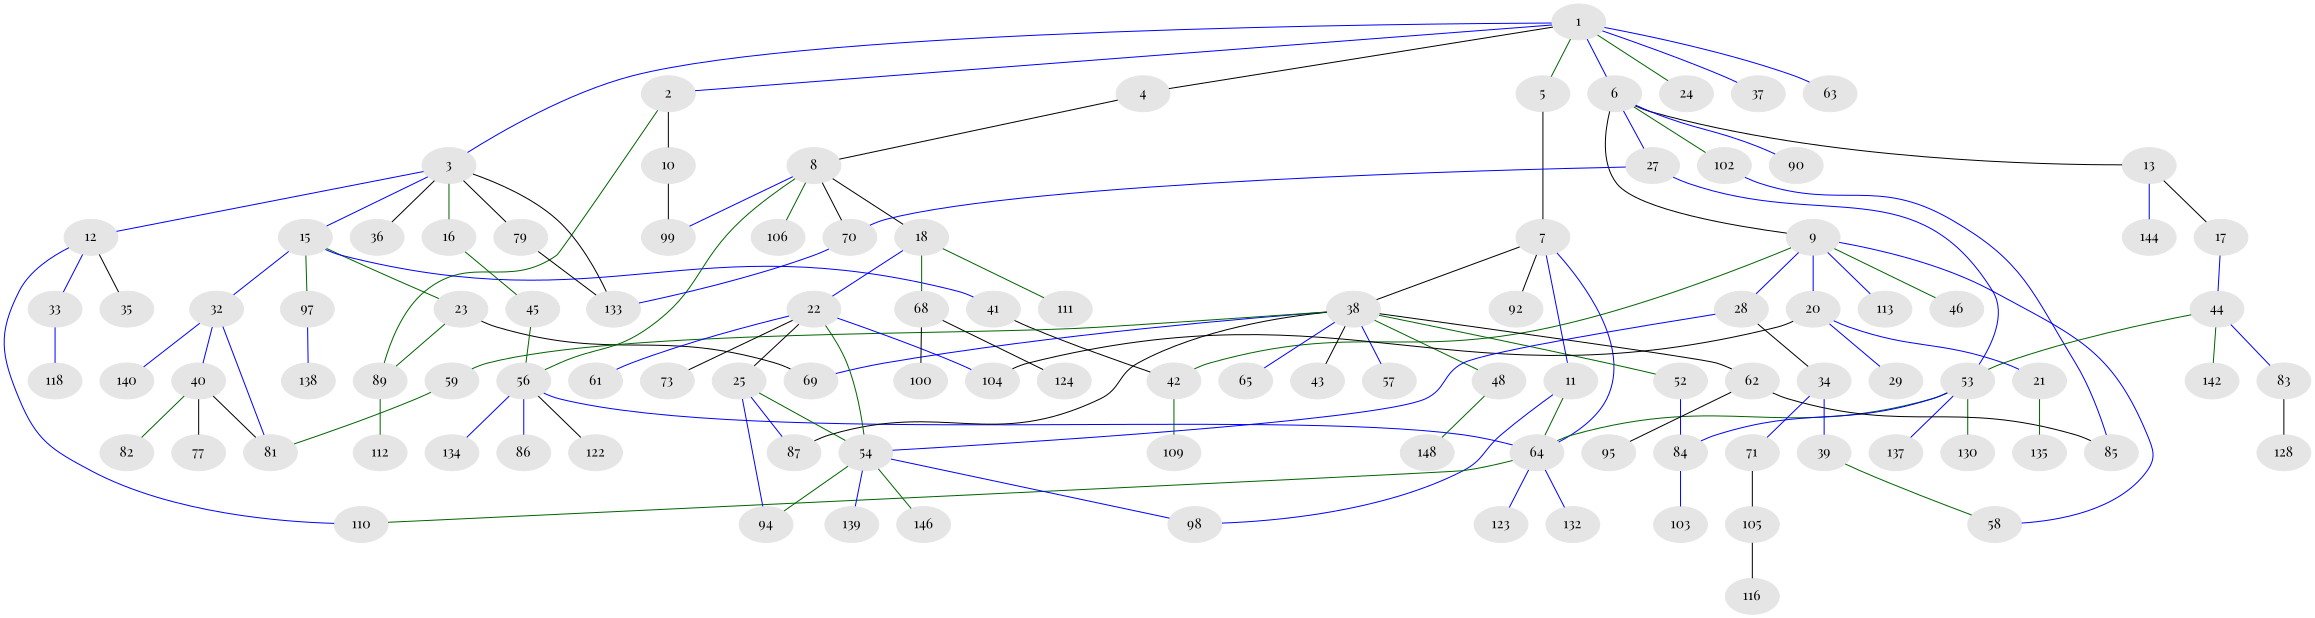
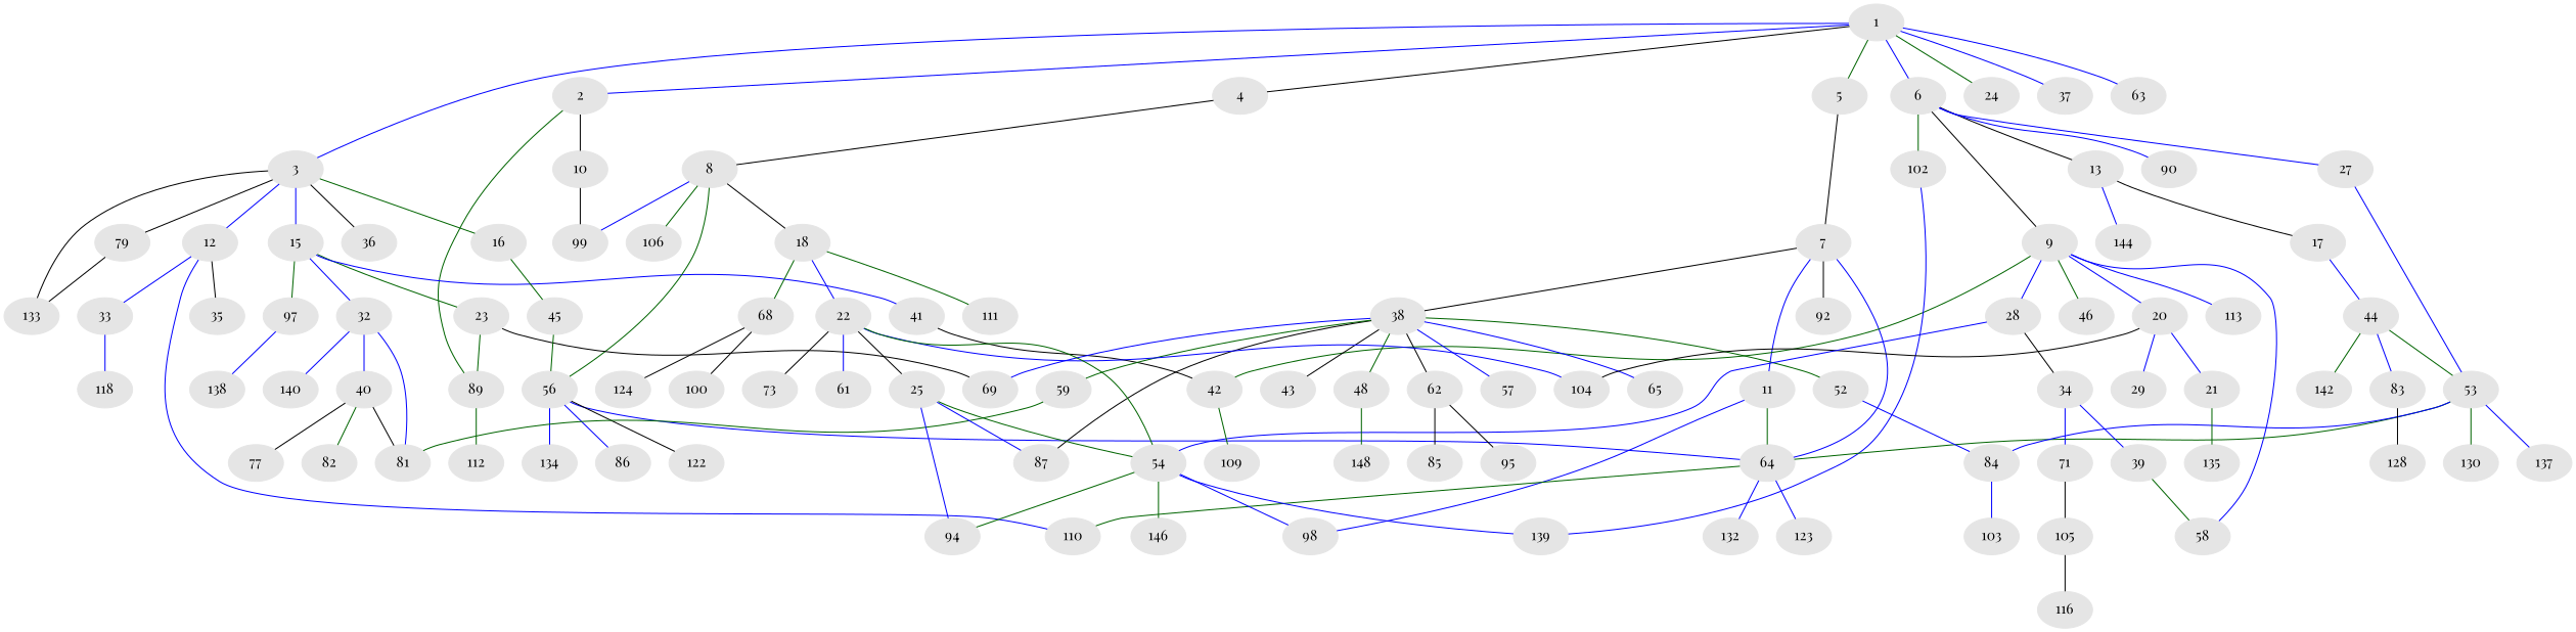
  graph {
    fontname="Playfair Display"
    node [color=gray90 fontname="Playfair Display" style=filled]
    edge [color=blue fontname="Playfair Display"]
    1 [super="+19"]
    2
    3 [super="+14"]
    4 [super="+80"]
    5
    6 [super="+50"]
    24
    37
    63
    10
    89
    12
    15 [super="+49"]
    16
    36
    79 [super="+136"]
    133
    8
    7 [super="+145"]
    9 [super="+26"]
    13 [super="+121"]
    27
    90
    102
    99 [super="+119"]
    112
    33 [super="+115"]
    35
    110
    23 [super="+78"]
    32 [super="+107"]
    41
    97
    45 [super="+66"]
    18 [super="+67"]
    56 [super="+91"]
-   70 [super="+129"]
    106
    11 [super="+143"]
    38 [super="+47"]
    64 [super="+120"]
    92
    20 [super="+127"]
    28 [super="+31"]
    42
    46
    58 [super="+60"]
    113
    17
    144
    53 [super="+125"]
    139
    98
    69 [super="+131"]
    87
    43 [super="+55"]
    48 [super="+88"]
    52
    57
    59
    62
    65
    123
    132
    22 [super="+30"]
    68 [super="+84"]
    111
    86
    122
    134
    21
    29
    104
    54 [super="+72"]
    34
    109
    118
    44 [super="+51"]
    40 [super="+75"]
    81 [super="+114"]
    140
    138
    83
    142
    25 [super="+93"]
    61
    73
    100 [super="+141"]
    124
    135
    94 [super="+96"]
    146
    n93 [label=84 super="+117"]
    130
    137
    39 [super="+108"]
    71
    77
    82
    105
    148
    85 [super="+101"]
    95
    128 [super="+147"]
    103
    116 [super="+126"]
    1 -- 2
    1 -- 3
    1 -- 4 [color=black]
    1 -- 5 [color=darkgreen]
    1 -- 6
    1 -- 24 [color=darkgreen]
    1 -- 37
    1 -- 63
    2 -- 10 [color=black]
    2 -- 89 [color=darkgreen]
    3 -- 12
    3 -- 15
    3 -- 16 [color=darkgreen]
    3 -- 36 [color=black]
    3 -- 79 [color=black]
    3 -- 133 [color=black]
    4 -- 8 [color=black]
    5 -- 7 [color=black]
    6 -- 9 [color=black]
    6 -- 13 [color=black]
    6 -- 27
    6 -- 90
    6 -- 102 [color=darkgreen]
    10 -- 99 [color=black]
    89 -- 112 [color=darkgreen]
    12 -- 33
    12 -- 35 [color=black]
    12 -- 110
    15 -- 23 [color=darkgreen]
    15 -- 32
    15 -- 41
    15 -- 97 [color=darkgreen]
    16 -- 45 [color=darkgreen]
    79 -- 133 [color=black]
    8 -- 99
    8 -- 18 [color=black]
    8 -- 56 [color=darkgreen]
-   8 -- 70 [color=black]
    8 -- 106 [color=darkgreen]
    7 -- 11
    7 -- 38 [color=black]
    7 -- 64
    7 -- 92 [color=black]
    9 -- 20
    9 -- 28
    9 -- 42 [color=darkgreen]
    9 -- 46 [color=darkgreen]
    9 -- 58
    9 -- 113
    13 -- 17 [color=black]
    13 -- 144
-   27 -- 70
    27 -- 53
-   102 -- 85
+   102 -- 139
    33 -- 118
    23 -- 89 [color=darkgreen]
    23 -- 69 [color=black]
    32 -- 40
    32 -- 81
    32 -- 140
    41 -- 42 [color=black]
    97 -- 138
    45 -- 56 [color=darkgreen]
    18 -- 22
    18 -- 68 [color=darkgreen]
    18 -- 111 [color=darkgreen]
    56 -- 64
    56 -- 86
    56 -- 122 [color=black]
    56 -- 134
-   70 -- 133
    11 -- 64 [color=darkgreen]
    11 -- 98
    38 -- 69
    38 -- 87 [color=black]
    38 -- 43 [color=black]
    38 -- 48 [color=darkgreen]
    38 -- 52 [color=darkgreen]
    38 -- 57
    38 -- 59 [color=darkgreen]
    38 -- 62 [color=black]
    38 -- 65
    64 -- 110 [color=darkgreen]
    64 -- 123
    64 -- 132
    20 -- 21
    20 -- 29
    20 -- 104 [color=black]
    28 -- 54
    28 -- 34 [color=black]
    42 -- 109 [color=darkgreen]
    17 -- 44
    53 -- 64 [color=darkgreen]
    53 -- n93
    53 -- 130 [color=darkgreen]
    53 -- 137
    48 -- 148 [color=darkgreen]
    52 -- n93
    59 -- 81 [color=darkgreen]
    62 -- 85 [color=black]
    62 -- 95 [color=black]
    22 -- 104
    22 -- 54 [color=darkgreen]
    22 -- 25 [color=black]
    22 -- 61
    22 -- 73 [color=black]
    68 -- 100 [color=black]
    68 -- 124 [color=black]
    21 -- 135 [color=darkgreen]
    54 -- 139
    54 -- 98
    54 -- 94 [color=darkgreen]
    54 -- 146 [color=darkgreen]
    34 -- 39
    34 -- 71
    44 -- 53 [color=darkgreen]
    44 -- 83
    44 -- 142 [color=darkgreen]
    40 -- 81 [color=black]
    40 -- 77 [color=black]
    40 -- 82 [color=darkgreen]
    83 -- 128 [color=black]
    25 -- 87
    25 -- 54 [color=darkgreen]
    25 -- 94
    n93 -- 103
    39 -- 58 [color=darkgreen]
    71 -- 105 [color=black]
    105 -- 116 [color=black]
  }
